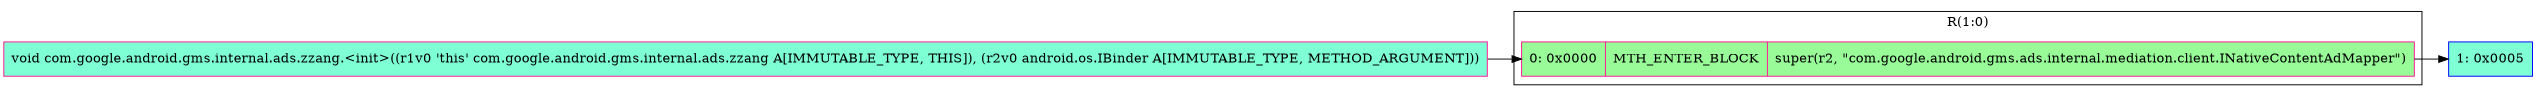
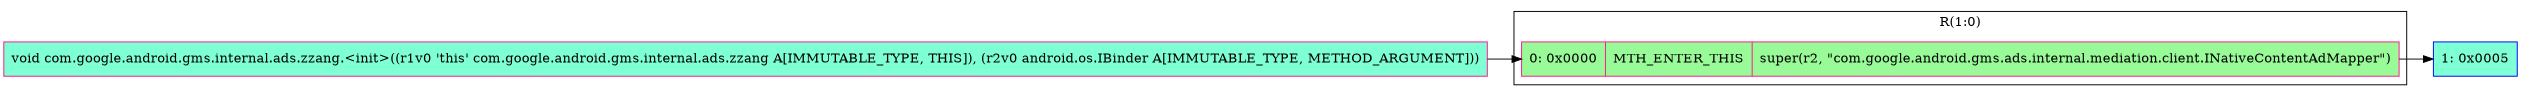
  digraph {
    rankdir=LR
    node [color=deeppink shape=record style=filled fillcolor=aquamarine]
-   n1 [label="{0\:\ 0x0000|MTH_ENTER_BLOCK\l|super(r2, \"com.google.android.gms.ads.internal.mediation.client.INativeContentAdMapper\")\l}" fillcolor=palegreen]
+   n1 [label="{0\:\ 0x0000|MTH_ENTER_THIS\l|super(r2, \"com.google.android.gms.ads.internal.mediation.client.INativeContentAdMapper\")\l}" fillcolor=palegreen]
    n2 [color=blue label="{1\:\ 0x0005}"]
    n3 [label="{void com.google.android.gms.internal.ads.zzang.\<init\>((r1v0 'this' com.google.android.gms.internal.ads.zzang A[IMMUTABLE_TYPE, THIS]), (r2v0 android.os.IBinder A[IMMUTABLE_TYPE, METHOD_ARGUMENT])) }"]
    subgraph cluster_1 {
      label="R(1:0)"
      n1
    }
    n1 -> n2
    n3 -> n1
  }
